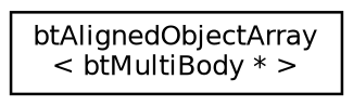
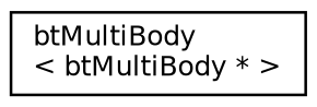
  digraph {
    rankdir=TB
-   n1 [color=black fillcolor=white fontname=Helvetica fontsize=10 height=0.2 label="btAlignedObjectArray\l\< btMultiBody * \>" shape=record style=filled width=0.4]
+   n1 [color=black fillcolor=white fontname=Helvetica fontsize=10 height=0.2 label="btMultiBody\l\< btMultiBody * \>" shape=record style=filled width=0.4]
  }
